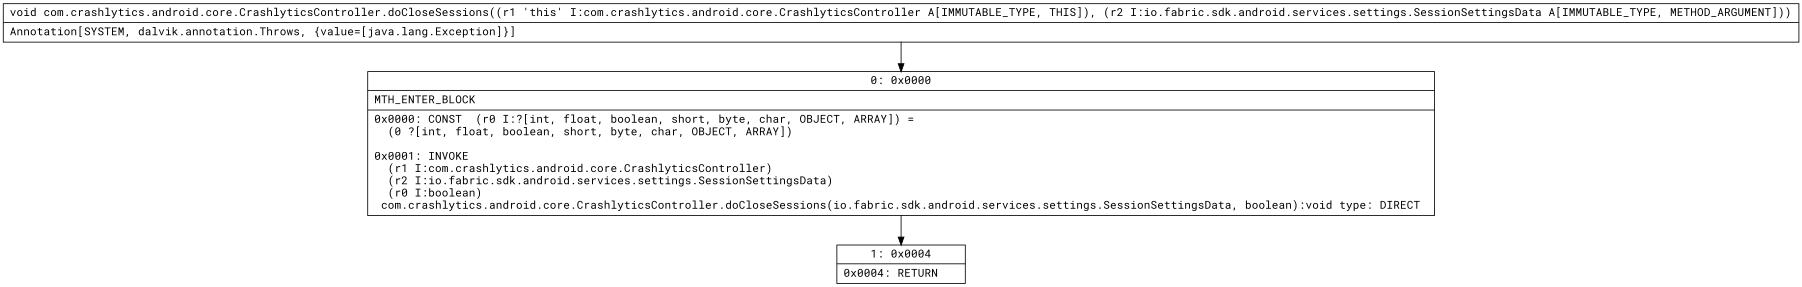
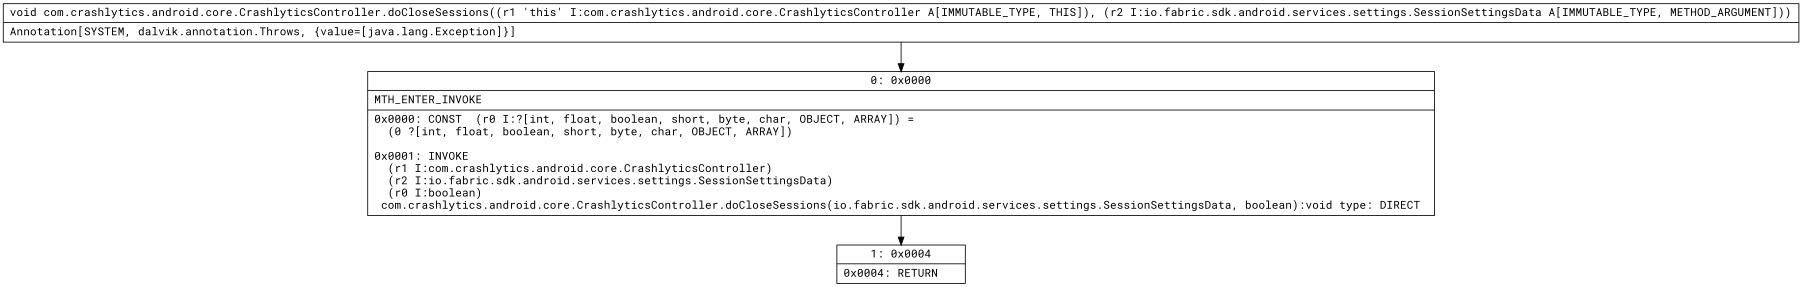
  digraph {
    fontname="Roboto Mono"
    node [shape=record fontname="Roboto Mono"]
    edge [fontname="Roboto Mono"]
-   n1 [label="{0\:\ 0x0000|MTH_ENTER_BLOCK\l|0x0000: CONST  (r0 I:?[int, float, boolean, short, byte, char, OBJECT, ARRAY]) = \l  (0 ?[int, float, boolean, short, byte, char, OBJECT, ARRAY])\l \l0x0001: INVOKE  \l  (r1 I:com.crashlytics.android.core.CrashlyticsController)\l  (r2 I:io.fabric.sdk.android.services.settings.SessionSettingsData)\l  (r0 I:boolean)\l com.crashlytics.android.core.CrashlyticsController.doCloseSessions(io.fabric.sdk.android.services.settings.SessionSettingsData, boolean):void type: DIRECT \l}"]
+   n1 [label="{0\:\ 0x0000|MTH_ENTER_INVOKE\l|0x0000: CONST  (r0 I:?[int, float, boolean, short, byte, char, OBJECT, ARRAY]) = \l  (0 ?[int, float, boolean, short, byte, char, OBJECT, ARRAY])\l \l0x0001: INVOKE  \l  (r1 I:com.crashlytics.android.core.CrashlyticsController)\l  (r2 I:io.fabric.sdk.android.services.settings.SessionSettingsData)\l  (r0 I:boolean)\l com.crashlytics.android.core.CrashlyticsController.doCloseSessions(io.fabric.sdk.android.services.settings.SessionSettingsData, boolean):void type: DIRECT \l}"]
    n2 [label="{1\:\ 0x0004|0x0004: RETURN   \l}"]
    n3 [label="{void com.crashlytics.android.core.CrashlyticsController.doCloseSessions((r1 'this' I:com.crashlytics.android.core.CrashlyticsController A[IMMUTABLE_TYPE, THIS]), (r2 I:io.fabric.sdk.android.services.settings.SessionSettingsData A[IMMUTABLE_TYPE, METHOD_ARGUMENT]))  | Annotation[SYSTEM, dalvik.annotation.Throws, \{value=[java.lang.Exception]\}]\l}"]
    n1 -> n2
    n3 -> n1
  }
